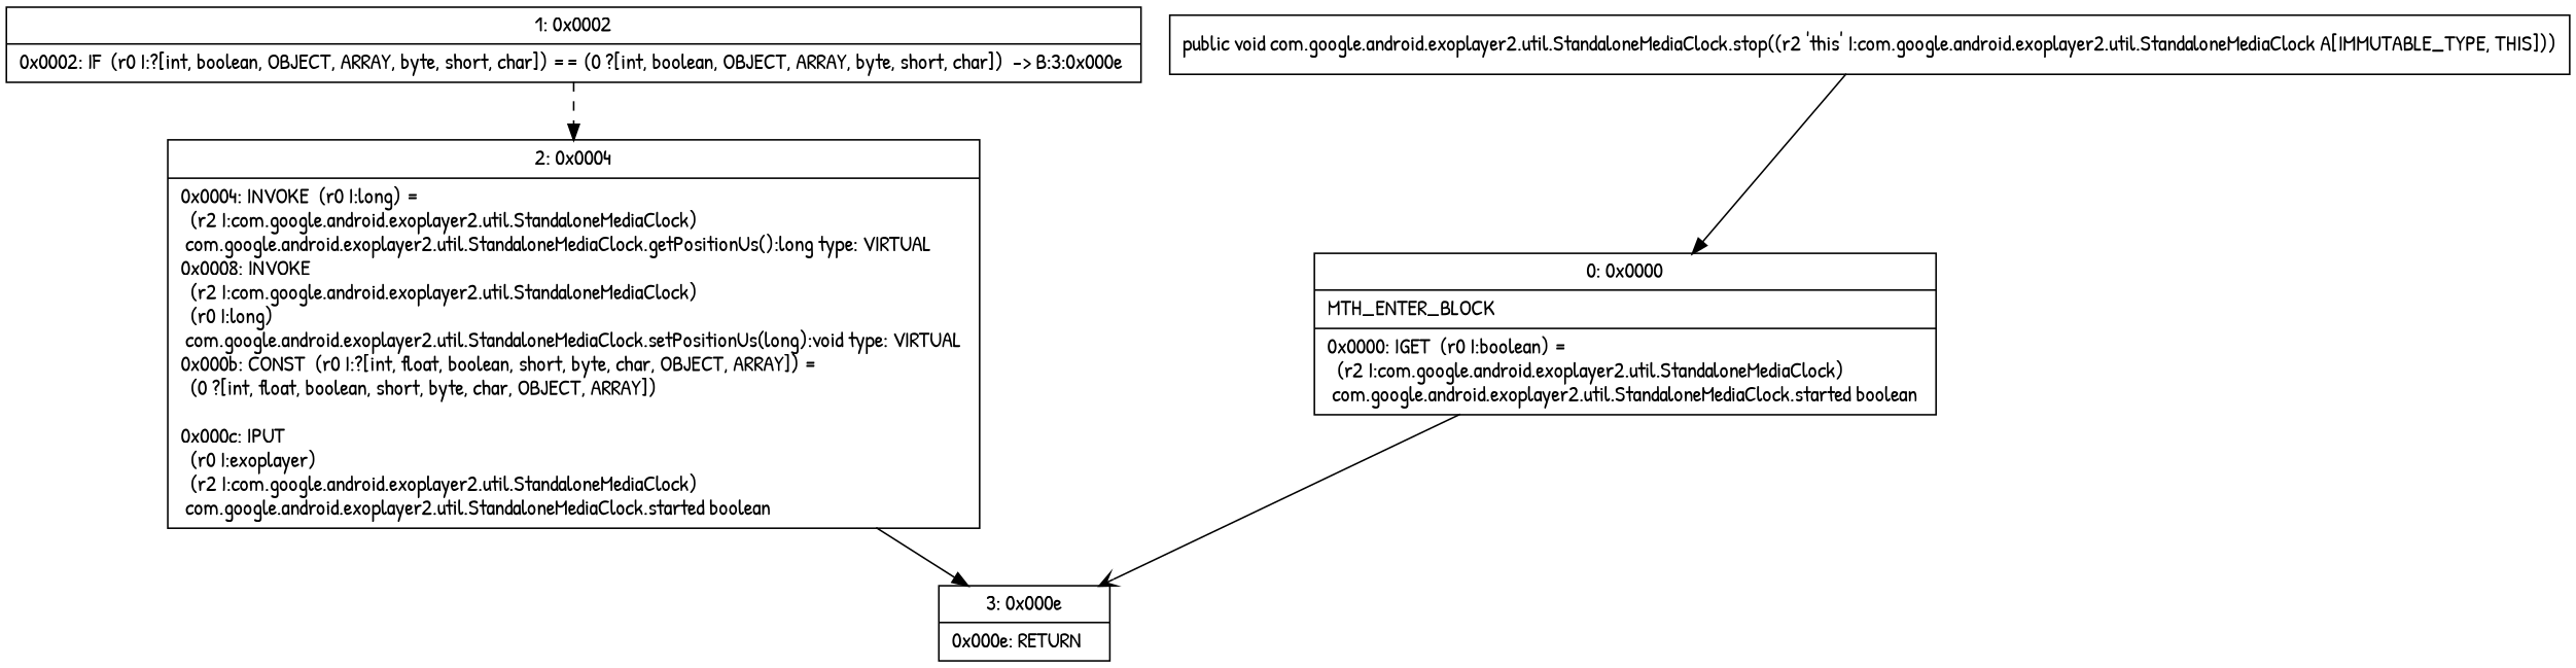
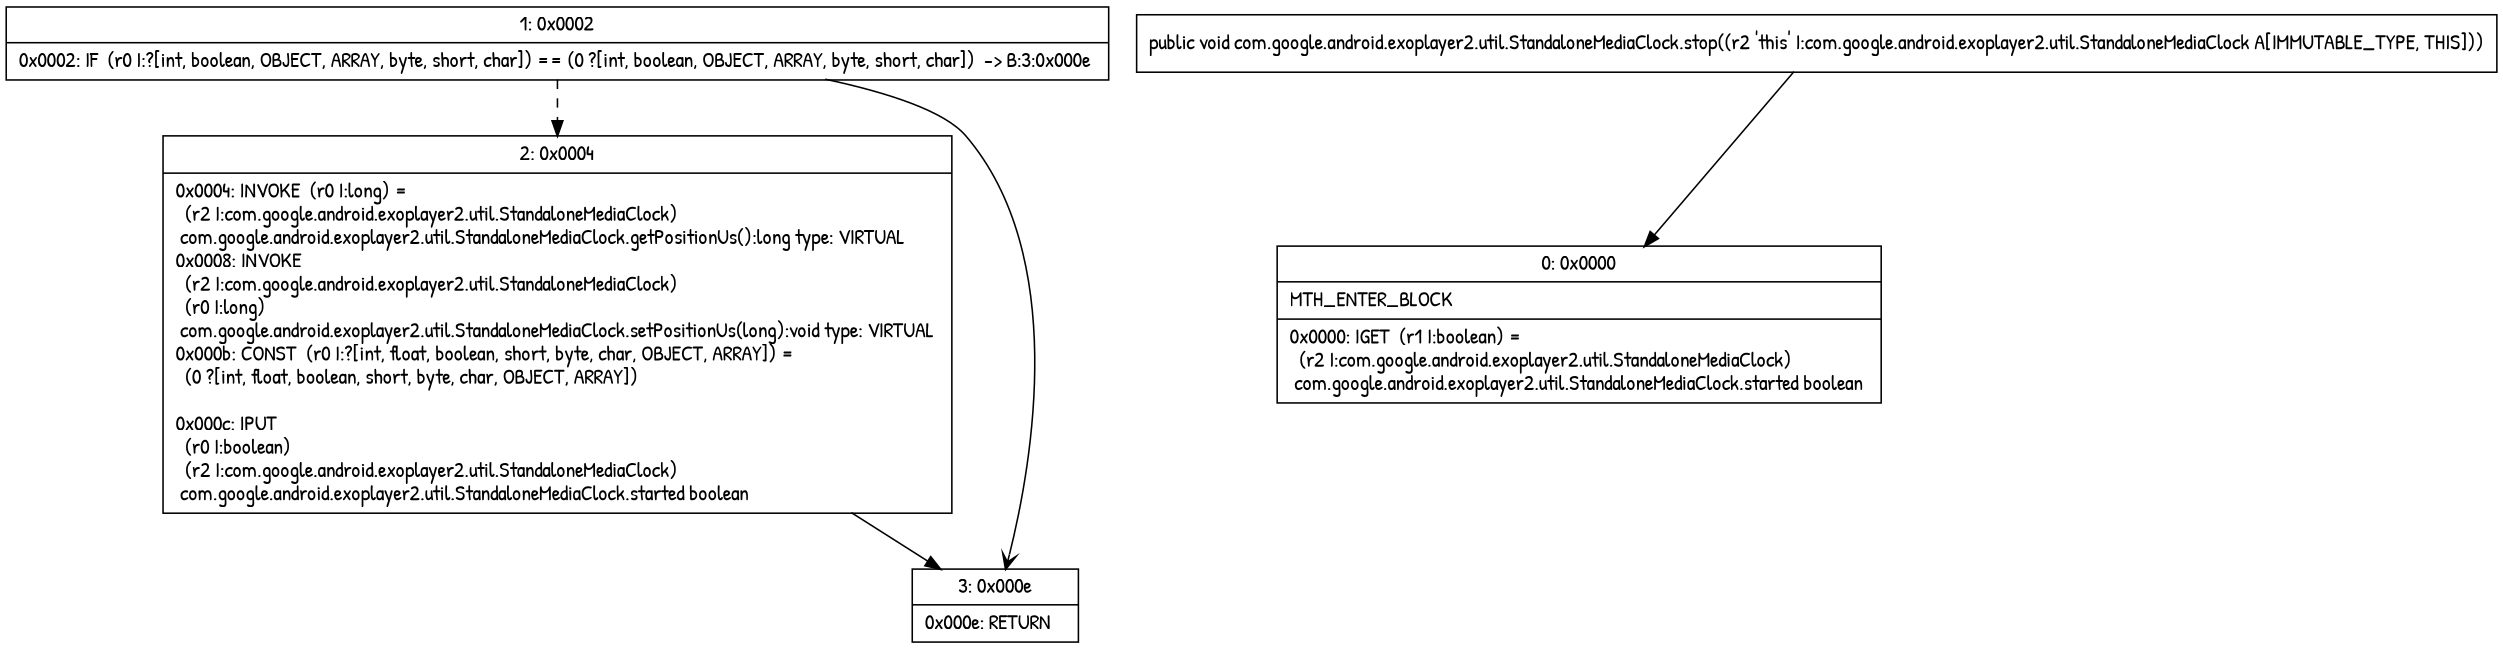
  digraph {
    fontname="Patrick Hand"
    node [fontname="Patrick Hand" shape=record]
    edge [arrowhead=normal fontname="Patrick Hand"]
-   n1 [label="{0\:\ 0x0000|MTH_ENTER_BLOCK\l|0x0000: IGET  (r0 I:boolean) = \l  (r2 I:com.google.android.exoplayer2.util.StandaloneMediaClock)\l com.google.android.exoplayer2.util.StandaloneMediaClock.started boolean \l}"]
+   n1 [label="{0\:\ 0x0000|MTH_ENTER_BLOCK\l|0x0000: IGET  (r1 I:boolean) = \l  (r2 I:com.google.android.exoplayer2.util.StandaloneMediaClock)\l com.google.android.exoplayer2.util.StandaloneMediaClock.started boolean \l}"]
    n2 [label="{1\:\ 0x0002|0x0002: IF  (r0 I:?[int, boolean, OBJECT, ARRAY, byte, short, char]) == (0 ?[int, boolean, OBJECT, ARRAY, byte, short, char])  \-\> B:3:0x000e \l}"]
-   n3 [label="{2\:\ 0x0004|0x0004: INVOKE  (r0 I:long) = \l  (r2 I:com.google.android.exoplayer2.util.StandaloneMediaClock)\l com.google.android.exoplayer2.util.StandaloneMediaClock.getPositionUs():long type: VIRTUAL \l0x0008: INVOKE  \l  (r2 I:com.google.android.exoplayer2.util.StandaloneMediaClock)\l  (r0 I:long)\l com.google.android.exoplayer2.util.StandaloneMediaClock.setPositionUs(long):void type: VIRTUAL \l0x000b: CONST  (r0 I:?[int, float, boolean, short, byte, char, OBJECT, ARRAY]) = \l  (0 ?[int, float, boolean, short, byte, char, OBJECT, ARRAY])\l \l0x000c: IPUT  \l  (r0 I:exoplayer)\l  (r2 I:com.google.android.exoplayer2.util.StandaloneMediaClock)\l com.google.android.exoplayer2.util.StandaloneMediaClock.started boolean \l}"]
+   n3 [label="{2\:\ 0x0004|0x0004: INVOKE  (r0 I:long) = \l  (r2 I:com.google.android.exoplayer2.util.StandaloneMediaClock)\l com.google.android.exoplayer2.util.StandaloneMediaClock.getPositionUs():long type: VIRTUAL \l0x0008: INVOKE  \l  (r2 I:com.google.android.exoplayer2.util.StandaloneMediaClock)\l  (r0 I:long)\l com.google.android.exoplayer2.util.StandaloneMediaClock.setPositionUs(long):void type: VIRTUAL \l0x000b: CONST  (r0 I:?[int, float, boolean, short, byte, char, OBJECT, ARRAY]) = \l  (0 ?[int, float, boolean, short, byte, char, OBJECT, ARRAY])\l \l0x000c: IPUT  \l  (r0 I:boolean)\l  (r2 I:com.google.android.exoplayer2.util.StandaloneMediaClock)\l com.google.android.exoplayer2.util.StandaloneMediaClock.started boolean \l}"]
    n4 [label="{3\:\ 0x000e|0x000e: RETURN   \l}"]
    n5 [label="{public void com.google.android.exoplayer2.util.StandaloneMediaClock.stop((r2 'this' I:com.google.android.exoplayer2.util.StandaloneMediaClock A[IMMUTABLE_TYPE, THIS])) }"]
    n2 -> n3 [style=dashed]
-   n1 -> n4 [arrowhead=vee]
+   n2 -> n4 [arrowhead=vee]
    n3 -> n4
    n5 -> n1
  }
